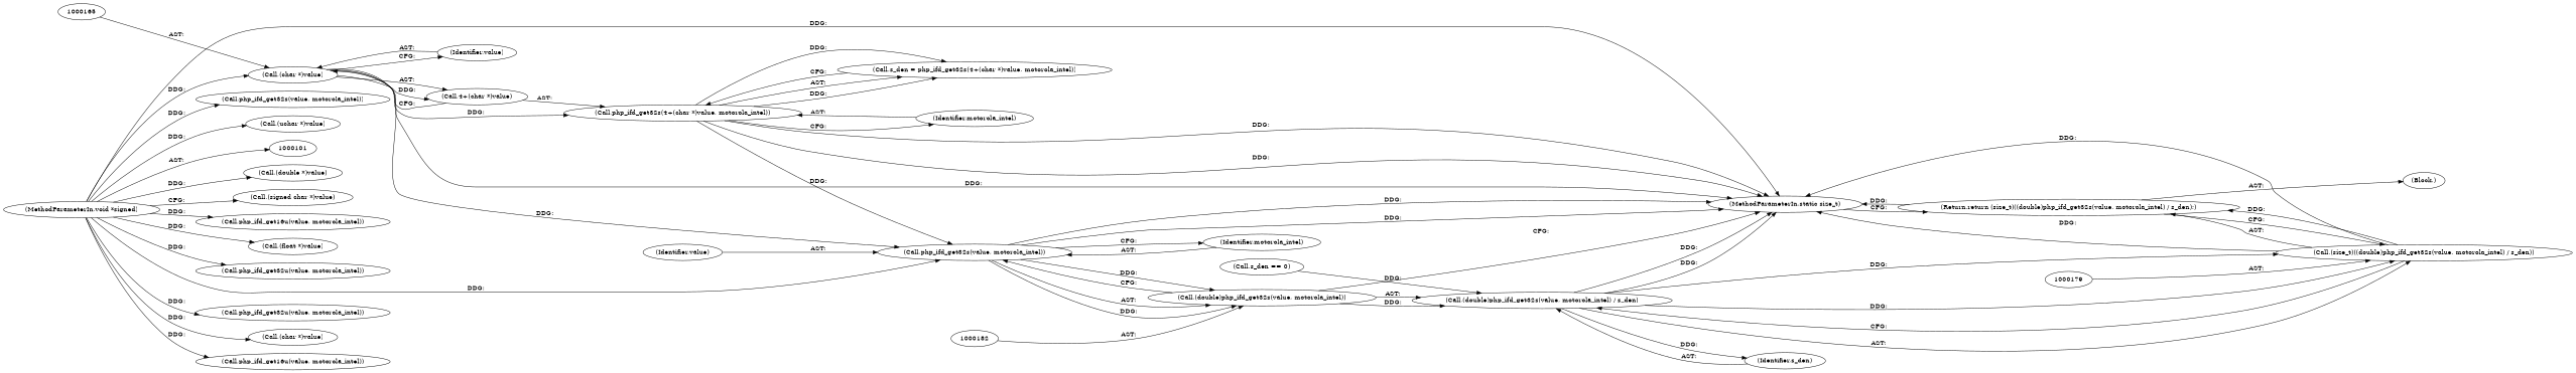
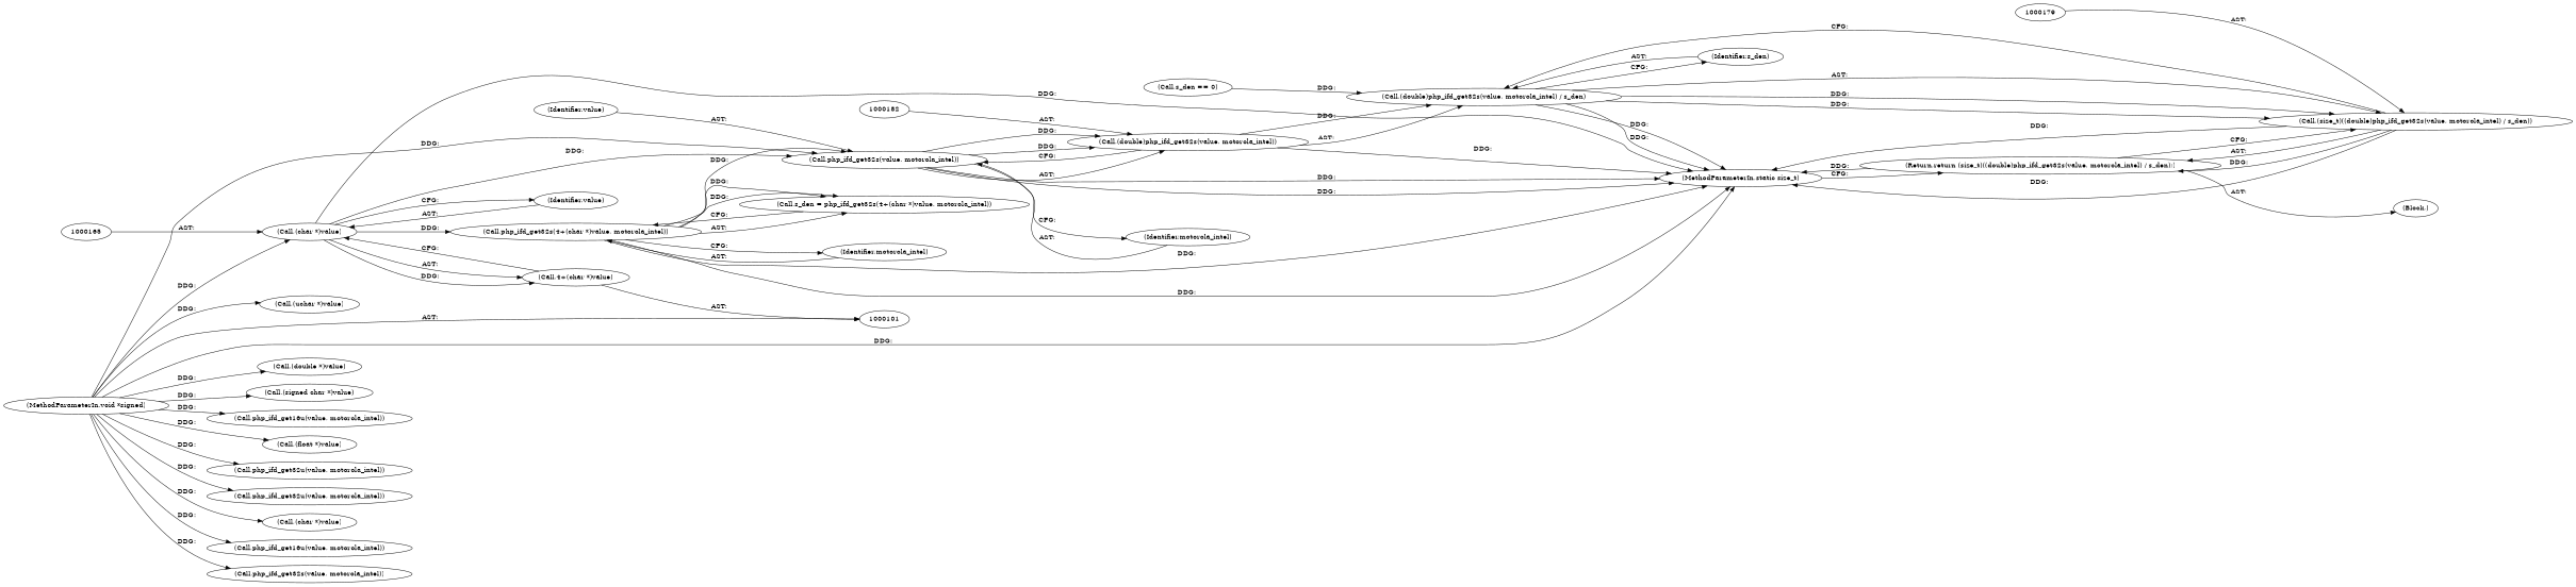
  digraph {
    rankdir=LR
    n1 [label="(Call,php_ifd_get32s(value, motorola_intel))"]
    n2 [label="(Call,(double)php_ifd_get32s(value, motorola_intel))"]
    n3 [label="(Identifier,motorola_intel)"]
    n4 [label="(MethodParameterIn,static size_t)"]
    n5 [label="(Call,(double)php_ifd_get32s(value, motorola_intel) / s_den)"]
    n6 [label="(Return,return (size_t)((double)php_ifd_get32s(value, motorola_intel) / s_den);)"]
    n7 [label="(Call,(char *)value)"]
    n8 [label="(Call,php_ifd_get32s(4+(char *)value, motorola_intel))"]
    n9 [label="(Identifier,value)"]
    n10 [label="(Call,4+(char *)value)"]
    n11 [label="(Call,s_den = php_ifd_get32s(4+(char *)value, motorola_intel))"]
    n12 [label="(Identifier,motorola_intel)"]
    n13 [label="(MethodParameterIn,void *signed)"]
    n14 [label="(Call,(double *)value)"]
    n15 [label="(Call,(signed char *)value)"]
    n16 [label="(Call,php_ifd_get16u(value, motorola_intel))"]
    n17 [label="(Call,(float *)value)"]
    n18 [label="(Call,php_ifd_get32u(value, motorola_intel))"]
    n19 [label="(Call,php_ifd_get32u(value, motorola_intel))"]
    n20 [label="(Call,(char *)value)"]
    n21 [label="(Call,php_ifd_get16u(value, motorola_intel))"]
    n22 [label="(Call,php_ifd_get32s(value, motorola_intel))"]
    n23 [label="(Call,(uchar *)value)"]
    1000101
    n25 [label="(Call,(size_t)((double)php_ifd_get32s(value, motorola_intel) / s_den))"]
    n26 [label="(Identifier,s_den)"]
    n27 [label="(Block,)"]
    n28 [label="(Identifier,value)"]
    n29 [label="(Call,s_den == 0)"]
    1000165
    1000182
    1000179
    n1 -> n2 [label="AST: "]
    n1 -> n2 [label="DDG: "]
    n1 -> n2 [label="DDG: "]
    n1 -> n3 [label="CFG: "]
    n1 -> n4 [label="DDG: "]
    n1 -> n4 [label="DDG: "]
    n2 -> n1 [label="CFG: "]
-   n2 -> n4 [label="CFG: "]
+   n2 -> n4 [label="DDG: "]
    n2 -> n5 [label="AST: "]
    n2 -> n5 [label="DDG: "]
    n3 -> n1 [label="AST: "]
    n4 -> n6 [label="CFG: "]
    n5 -> n4 [label="DDG: "]
    n5 -> n4 [label="DDG: "]
    n5 -> n25 [label="AST: "]
    n5 -> n25 [label="DDG: "]
    n5 -> n25 [label="DDG: "]
-   n5 -> n26 [label="DDG: "]
+   n5 -> n26 [label="CFG: "]
    n6 -> n4 [label="DDG: "]
    n6 -> n25 [label="CFG: "]
    n6 -> n27 [label="AST: "]
    n7 -> n1 [label="DDG: "]
    n7 -> n4 [label="DDG: "]
    n7 -> n8 [label="DDG: "]
    n7 -> n9 [label="CFG: "]
    n7 -> n10 [label="AST: "]
    n7 -> n10 [label="DDG: "]
    n8 -> n1 [label="DDG: "]
    n8 -> n4 [label="DDG: "]
    n8 -> n4 [label="DDG: "]
    n8 -> n11 [label="AST: "]
    n8 -> n11 [label="DDG: "]
    n8 -> n11 [label="DDG: "]
    n8 -> n12 [label="CFG: "]
    n9 -> n7 [label="AST: "]
    n10 -> n7 [label="CFG: "]
-   n10 -> n8 [label="AST: "]
+   n10 -> 1000101 [label="AST: "]
    n11 -> n8 [label="CFG: "]
    n12 -> n8 [label="AST: "]
    n13 -> n1 [label="DDG: "]
    n13 -> n4 [label="DDG: "]
    n13 -> n7 [label="DDG: "]
    n13 -> n14 [label="DDG: "]
-   n13 -> n15 [label="CFG: "]
+   n13 -> n15 [label="DDG: "]
    n13 -> n16 [label="DDG: "]
    n13 -> n17 [label="DDG: "]
    n13 -> n18 [label="DDG: "]
    n13 -> n19 [label="DDG: "]
    n13 -> n20 [label="DDG: "]
    n13 -> n21 [label="DDG: "]
    n13 -> n22 [label="DDG: "]
    n13 -> n23 [label="DDG: "]
    n13 -> 1000101 [label="AST: "]
    n25 -> n4 [label="DDG: "]
    n25 -> n4 [label="DDG: "]
    n25 -> n5 [label="CFG: "]
    n25 -> n6 [label="AST: "]
    n25 -> n6 [label="DDG: "]
    n26 -> n5 [label="AST: "]
    n28 -> n1 [label="AST: "]
    n29 -> n5 [label="DDG: "]
    1000165 -> n7 [label="AST: "]
    1000182 -> n2 [label="AST: "]
    1000179 -> n25 [label="AST: "]
  }
